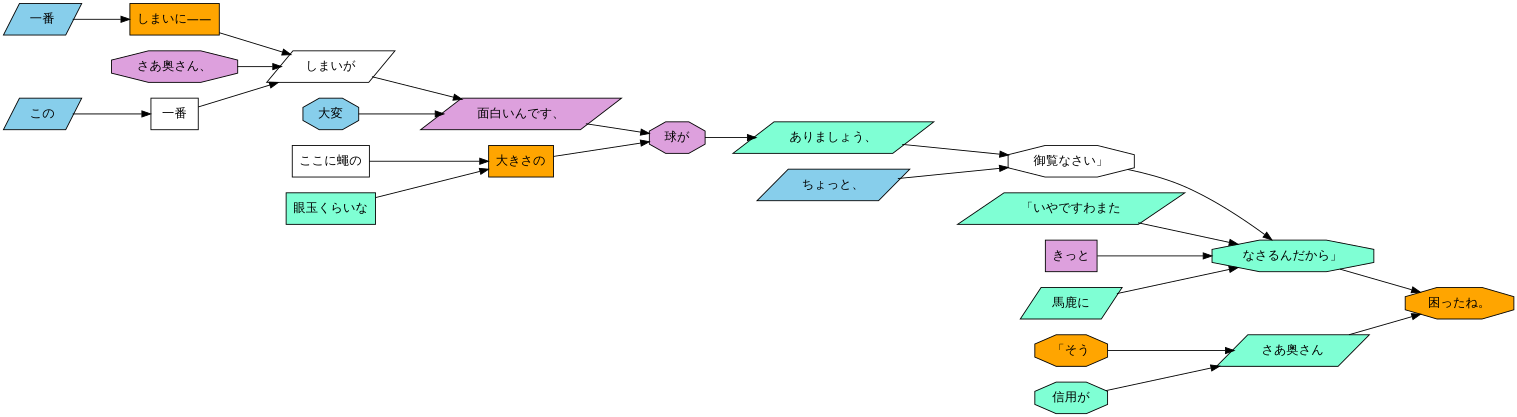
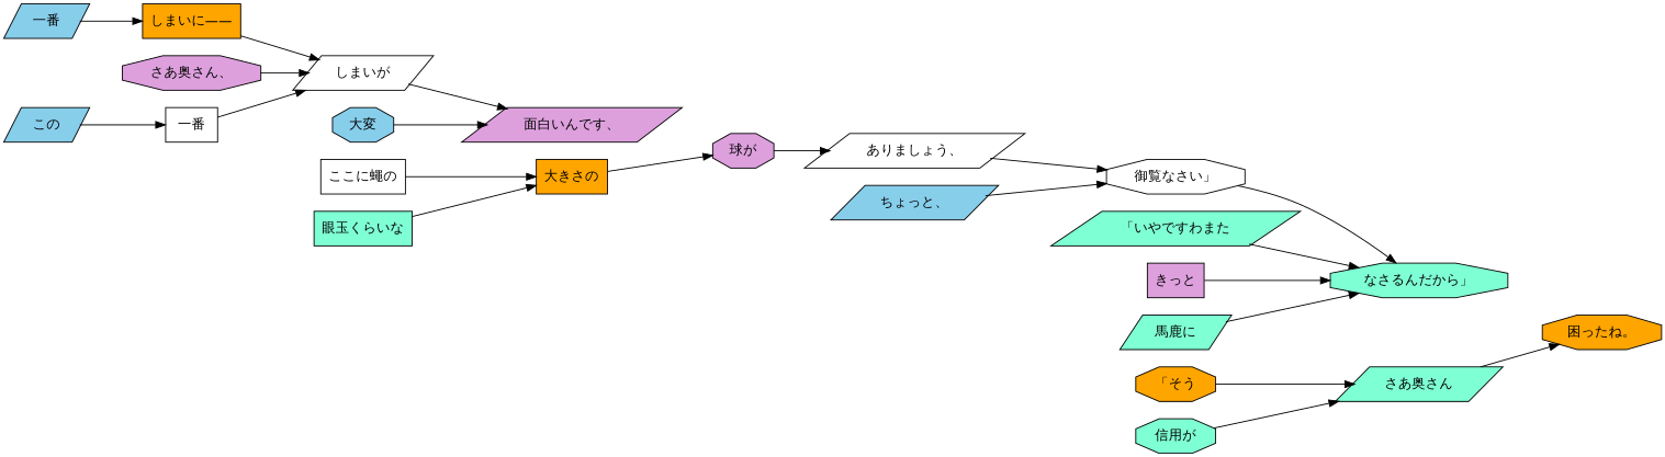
  digraph {
    rankdir=LR
    node [fillcolor=aquamarine shape=parallelogram style=filled]
    n1 [fillcolor=skyblue label="一番"]
    n2 [fillcolor=orange label="しまいに——" shape=box]
    n3 [fillcolor=white label="しまいが"]
    n4 [fillcolor=plum label="面白いんです、"]
    n5 [fillcolor=plum label="さあ奥さん、" shape=octagon]
    n6 [fillcolor=skyblue label="この"]
    n7 [fillcolor=white label="一番" shape=box]
    n8 [fillcolor=plum label="球が" shape=octagon]
    n9 [fillcolor=skyblue label="大変" shape=octagon]
-   n10 [label="ありましょう、"]
+   n10 [fillcolor=white label="ありましょう、"]
    n11 [fillcolor=white label="ここに蠅の" shape=box]
    n12 [fillcolor=orange label="大きさの" shape=box]
    n13 [label="眼玉くらいな" shape=box]
    n14 [fillcolor=white label="御覧なさい」" shape=octagon]
    n15 [label="なさるんだから」" shape=octagon]
    n16 [fillcolor=skyblue label="ちょっと、"]
    n17 [fillcolor=orange label="困ったね。" shape=octagon]
    n18 [label="「いやですわまた"]
    n19 [fillcolor=plum label="きっと" shape=box]
    n20 [label="馬鹿に"]
    n21 [fillcolor=orange label="「そう" shape=octagon]
    n22 [label="さあ奥さん"]
    n23 [label="信用が" shape=octagon]
    n1 -> n2
    n2 -> n3
    n3 -> n4
-   n4 -> n8
    n5 -> n3
    n6 -> n7
    n7 -> n3
    n8 -> n10
    n9 -> n4
    n10 -> n14
    n11 -> n12
    n12 -> n8
    n13 -> n12
    n14 -> n15
-   n15 -> n17
    n16 -> n14
    n18 -> n15
    n19 -> n15
    n20 -> n15
    n21 -> n22
    n22 -> n17
    n23 -> n22
  }
